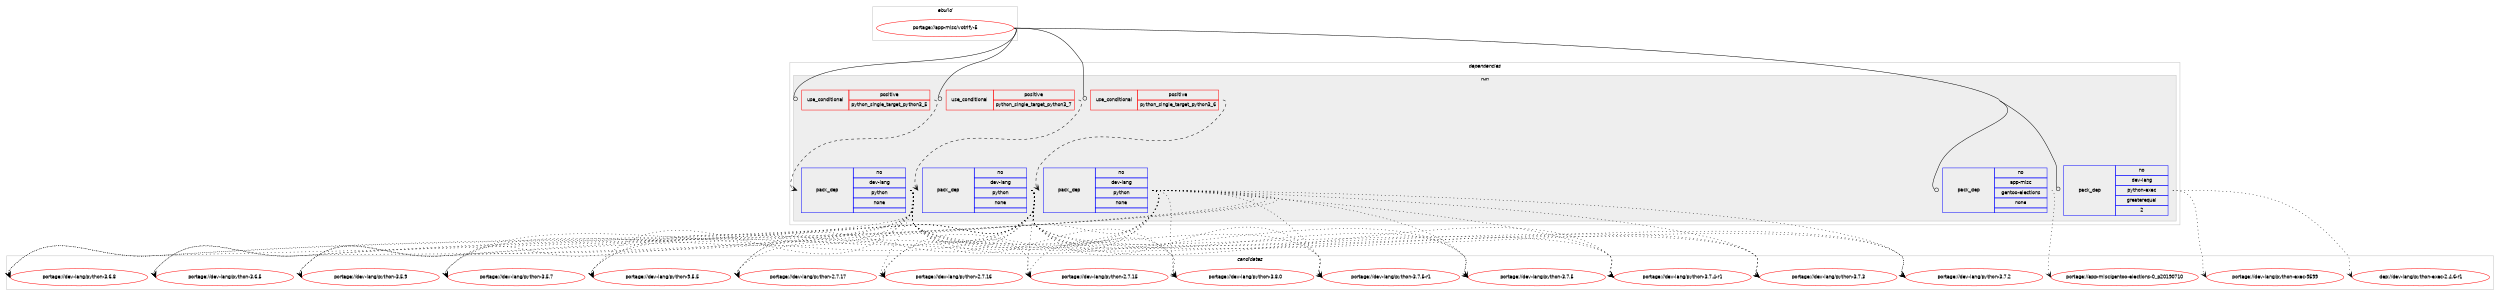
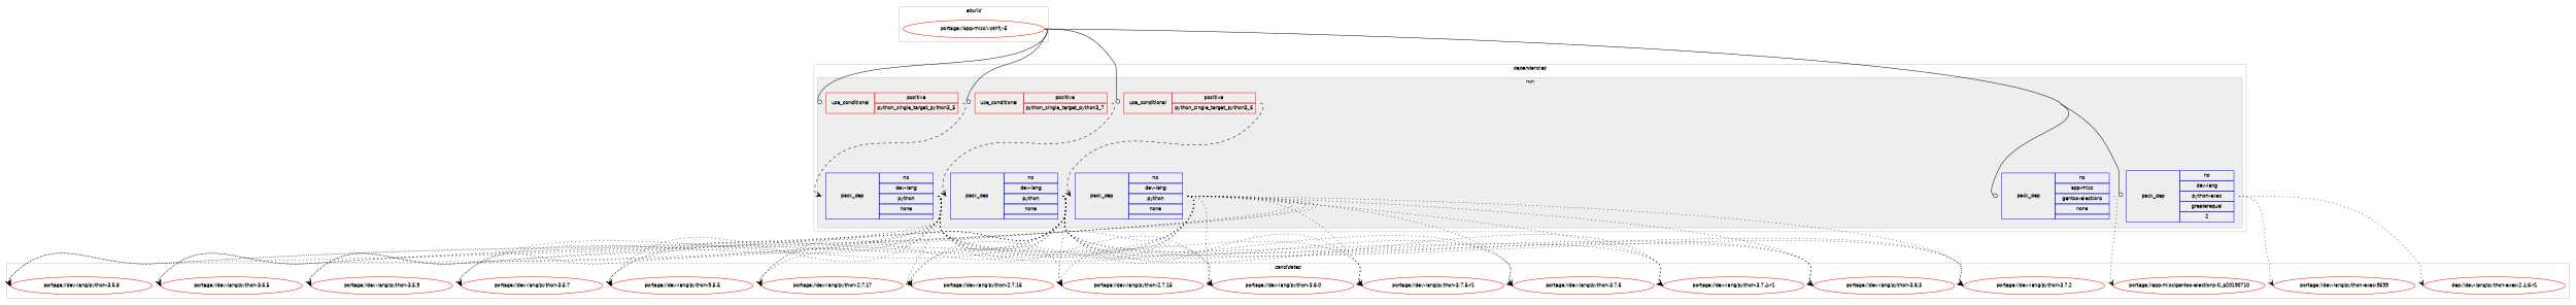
  digraph {
    compound=true
    concentrate=true
    fontname=Helvetica
    fontsize=10
    newrank=true
    rankdir=TB
    ranksep=1.5
    node [color=red fontname=Helvetica fontsize=10]
    edge [arrowhead=vee headport=w style=dotted tailport=e weight=100]
    n1 [label="portage://app-misc/votrify-5" width=4]
    n2 [color=blue label=<<TABLE BORDER="0" CELLBORDER="1" CELLSPACING="0" CELLPADDING="4" WIDTH="220"><TR><TD ROWSPAN="6" CELLPADDING="30">pack_dep</TD></TR><TR><TD WIDTH="110">no</TD></TR><TR><TD>dev-lang</TD></TR><TR><TD>python</TD></TR><TR><TD>none</TD></TR><TR><TD></TD></TR></TABLE>> shape=none]
    n3 [label=<<TABLE BORDER="0" CELLBORDER="1" CELLSPACING="0" CELLPADDING="4"><TR><TD ROWSPAN="3" CELLPADDING="10">use_conditional</TD></TR><TR><TD>positive</TD></TR><TR><TD>python_single_target_python3_5</TD></TR></TABLE>> shape=none]
    n4 [color=blue label=<<TABLE BORDER="0" CELLBORDER="1" CELLSPACING="0" CELLPADDING="4" WIDTH="220"><TR><TD ROWSPAN="6" CELLPADDING="30">pack_dep</TD></TR><TR><TD WIDTH="110">no</TD></TR><TR><TD>dev-lang</TD></TR><TR><TD>python</TD></TR><TR><TD>none</TD></TR><TR><TD></TD></TR></TABLE>> shape=none]
    n5 [label=<<TABLE BORDER="0" CELLBORDER="1" CELLSPACING="0" CELLPADDING="4"><TR><TD ROWSPAN="3" CELLPADDING="10">use_conditional</TD></TR><TR><TD>positive</TD></TR><TR><TD>python_single_target_python3_6</TD></TR></TABLE>> shape=none]
    n6 [color=blue label=<<TABLE BORDER="0" CELLBORDER="1" CELLSPACING="0" CELLPADDING="4" WIDTH="220"><TR><TD ROWSPAN="6" CELLPADDING="30">pack_dep</TD></TR><TR><TD WIDTH="110">no</TD></TR><TR><TD>dev-lang</TD></TR><TR><TD>python</TD></TR><TR><TD>none</TD></TR><TR><TD></TD></TR></TABLE>> shape=none]
    n7 [label=<<TABLE BORDER="0" CELLBORDER="1" CELLSPACING="0" CELLPADDING="4"><TR><TD ROWSPAN="3" CELLPADDING="10">use_conditional</TD></TR><TR><TD>positive</TD></TR><TR><TD>python_single_target_python3_7</TD></TR></TABLE>> shape=none]
    n8 [color=blue label=<<TABLE BORDER="0" CELLBORDER="1" CELLSPACING="0" CELLPADDING="4" WIDTH="220"><TR><TD ROWSPAN="6" CELLPADDING="30">pack_dep</TD></TR><TR><TD WIDTH="110">no</TD></TR><TR><TD>app-misc</TD></TR><TR><TD>gentoo-elections</TD></TR><TR><TD>none</TD></TR><TR><TD></TD></TR></TABLE>> shape=none]
    n9 [color=blue label=<<TABLE BORDER="0" CELLBORDER="1" CELLSPACING="0" CELLPADDING="4" WIDTH="220"><TR><TD ROWSPAN="6" CELLPADDING="30">pack_dep</TD></TR><TR><TD WIDTH="110">no</TD></TR><TR><TD>dev-lang</TD></TR><TR><TD>python-exec</TD></TR><TR><TD>greaterequal</TD></TR><TR><TD>2</TD></TR></TABLE>> shape=none]
    n10 [label="portage://dev-lang/python-2.7.15" width=4]
    n11 [label="portage://dev-lang/python-2.7.16" width=4]
    n12 [label="portage://dev-lang/python-2.7.17" width=4]
    n13 [label="portage://dev-lang/python-9.5.5" width=4]
    n14 [label="portage://dev-lang/python-3.5.7" width=4]
    n15 [label="portage://dev-lang/python-3.5.9" width=4]
    n16 [label="portage://dev-lang/python-3.6.5" width=4]
    n17 [label="portage://dev-lang/python-3.6.8" width=4]
    n18 [label="portage://dev-lang/python-3.7.2" width=4]
-   n19 [label="portage://dev-lang/python-3.7.3" width=4]
+   n19 [label="portage://dev-lang/python-3.8.3" width=4]
    n20 [label="portage://dev-lang/python-3.7.4-r1" width=4]
    n21 [label="portage://dev-lang/python-3.7.5" width=4]
    n22 [label="portage://dev-lang/python-3.7.5-r1" width=4]
    n23 [label="portage://dev-lang/python-3.8.0" width=4]
    n24 [label="portage://app-misc/gentoo-elections-0_p20190710" width=4]
    n25 [label="dep://dev-lang/python-exec-2.4.6-r1" width=4]
    n26 [label="portage://dev-lang/python-exec-9599" width=4]
    subgraph cluster_1 {
      color=gray
      label=<<i>ebuild</i>>
      rank=same
      n1
    }
    subgraph cluster_2 {
      color=gray
      label=<<i>dependencies</i>>
      subgraph cluster_3 {
        color=gray
        fillcolor="#eeeeee"
        label=<<i>compile</i>>
        style=filled
      }
      subgraph cluster_4 {
        color=gray
        fillcolor="#eeeeee"
        label=<<i>compile and run</i>>
        style=filled
      }
      subgraph cluster_5 {
        color=gray
        fillcolor="#eeeeee"
        label=<<i>run</i>>
        style=filled
        subgraph sub_6 {
          color=gray
          fillcolor="#eeeeee"
          label=<<i>run</i>>
          style=filled
          n3
          subgraph sub_7 {
            color=gray
            fillcolor="#eeeeee"
            label=<<i>run</i>>
            style=filled
            n2
          }
        }
        subgraph sub_8 {
          color=gray
          fillcolor="#eeeeee"
          label=<<i>run</i>>
          style=filled
          n5
          subgraph sub_9 {
            color=gray
            fillcolor="#eeeeee"
            label=<<i>run</i>>
            style=filled
            n4
          }
        }
        subgraph sub_10 {
          color=gray
          fillcolor="#eeeeee"
          label=<<i>run</i>>
          style=filled
          n7
          subgraph sub_11 {
            color=gray
            fillcolor="#eeeeee"
            label=<<i>run</i>>
            style=filled
            n6
          }
        }
        subgraph sub_12 {
          color=gray
          fillcolor="#eeeeee"
          label=<<i>run</i>>
          style=filled
          n8
        }
        subgraph sub_13 {
          color=gray
          fillcolor="#eeeeee"
          label=<<i>run</i>>
          style=filled
          n9
        }
      }
    }
    subgraph cluster_14 {
      color=gray
      label=<<i>candidates</i>>
      rank=same
      subgraph sub_15 {
        color=black
        label=<<i>candidates</i>>
        nodesep=1
        rank=same
        n10
        n11
        n12
        n13
        n14
        n15
        n16
        n17
        n18
        n19
        n20
        n21
        n22
        n23
      }
      subgraph sub_16 {
        color=black
        label=<<i>candidates</i>>
        nodesep=1
        rank=same
        n10
        n11
        n12
        n13
        n14
        n15
        n16
        n17
        n18
        n19
        n20
        n21
        n22
        n23
      }
      subgraph sub_17 {
        color=black
        label=<<i>candidates</i>>
        nodesep=1
        rank=same
        n10
        n11
        n12
        n13
        n14
        n15
        n16
        n17
        n18
        n19
        n20
        n21
        n22
        n23
      }
      subgraph sub_18 {
        color=black
        label=<<i>candidates</i>>
        nodesep=1
        rank=same
        n24
      }
      subgraph sub_19 {
        color=black
        label=<<i>candidates</i>>
        nodesep=1
        rank=same
        n25
        n26
      }
    }
    n1 -> n3 [arrowhead=odot style=solid weight=20]
    n1 -> n5 [arrowhead=odot style=solid weight=20]
    n1 -> n7 [arrowhead=odot style=solid weight=20]
    n1 -> n8 [arrowhead=odot style=solid weight=20]
    n1 -> n9 [arrowhead=odot style=solid weight=20]
    n2 -> n10
    n2 -> n11
    n2 -> n12
    n2 -> n13
    n2 -> n14
    n2 -> n15
    n2 -> n16
    n2 -> n17
    n2 -> n18
    n2 -> n19
    n2 -> n20
    n2 -> n21
    n2 -> n22
    n2 -> n23
    n3 -> n2 [style=dashed weight=20]
    n4 -> n10
    n4 -> n11
    n4 -> n12
    n4 -> n13
    n4 -> n14
    n4 -> n15
    n4 -> n16
    n4 -> n17
    n4 -> n18
    n4 -> n19
    n4 -> n20
    n4 -> n21
    n4 -> n22
    n4 -> n23
    n5 -> n4 [style=dashed weight=20]
    n6 -> n10
    n6 -> n11
    n6 -> n12
    n6 -> n13
    n6 -> n14
    n6 -> n15
    n6 -> n16
    n6 -> n17
    n6 -> n18
    n6 -> n19
    n6 -> n20
    n6 -> n21
    n6 -> n22
    n6 -> n23
    n7 -> n6 [style=dashed weight=20]
    n8 -> n24
    n9 -> n25
    n9 -> n26
  }
